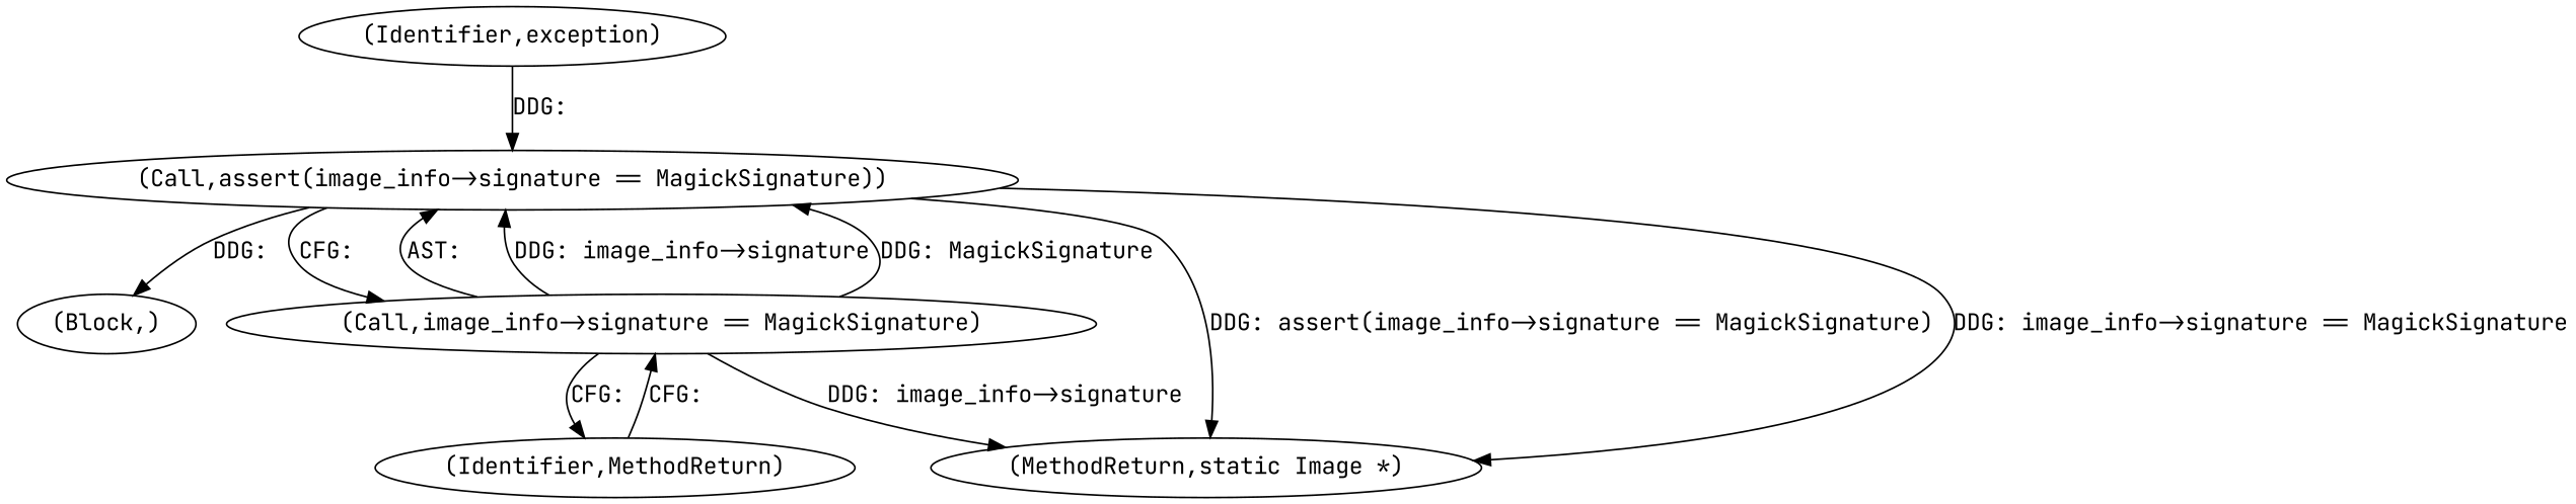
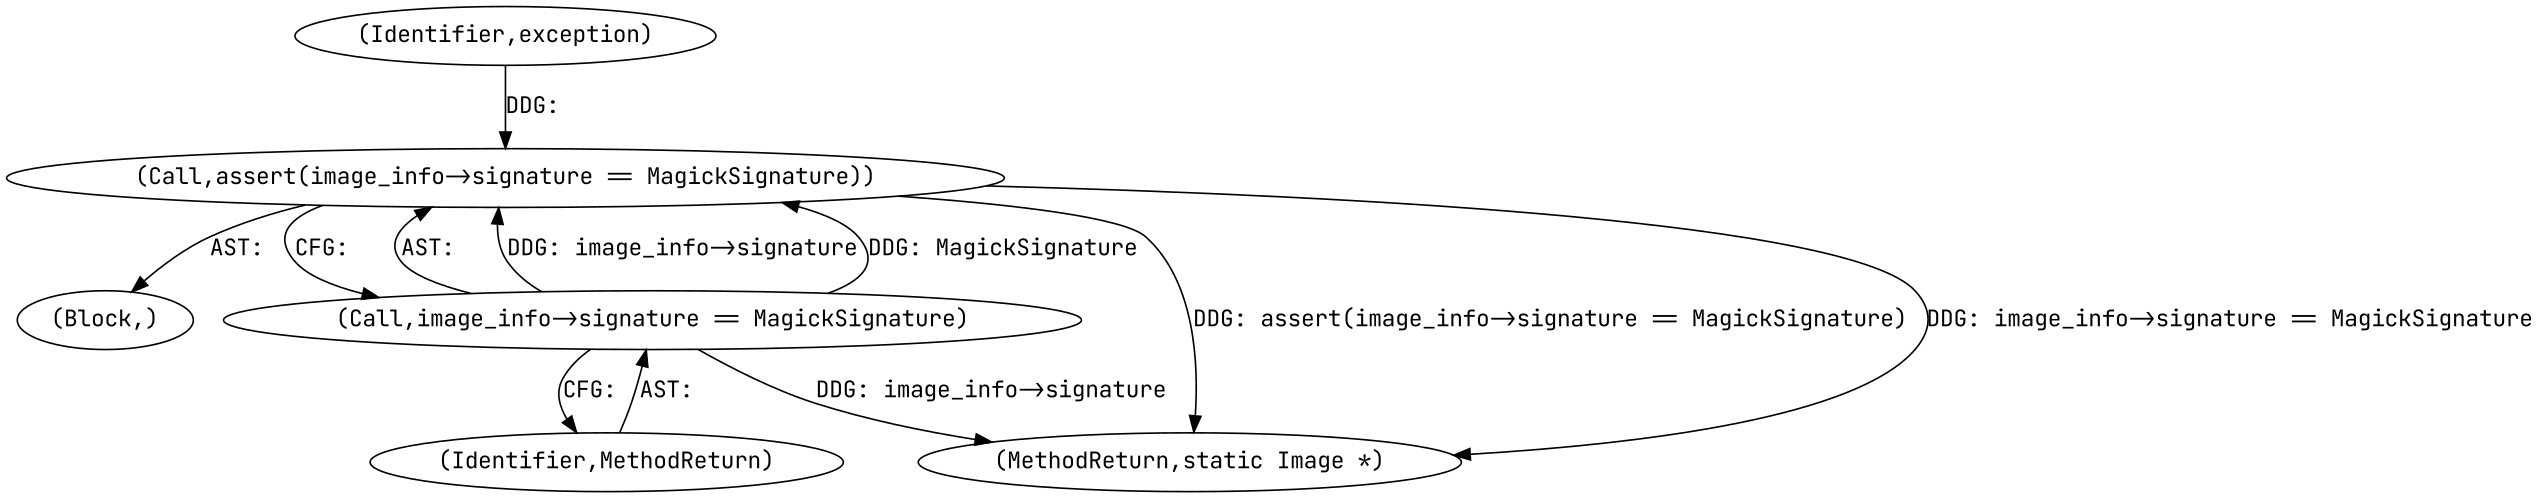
  digraph {
    fontname="JetBrains Mono"
    node [fontname="JetBrains Mono"]
    edge [fontname="JetBrains Mono"]
    n1 [label="(Call,assert(image_info->signature == MagickSignature))"]
    n2 [label="(Call,image_info->signature == MagickSignature)"]
    n3 [label="(Block,)"]
    n4 [label="(MethodReturn,static Image *)"]
    n5 [label="(Identifier,MethodReturn)"]
    n6 [label="(Identifier,exception)"]
    n1 -> n2 [label="CFG: "]
-   n1 -> n3 [label="DDG: "]
+   n1 -> n3 [label="AST: "]
    n1 -> n4 [label="DDG: assert(image_info->signature == MagickSignature)"]
    n1 -> n4 [label="DDG: image_info->signature == MagickSignature"]
    n2 -> n1 [label="AST: "]
    n2 -> n1 [label="DDG: image_info->signature"]
    n2 -> n1 [label="DDG: MagickSignature"]
    n2 -> n4 [label="DDG: image_info->signature"]
    n2 -> n5 [label="CFG: "]
-   n5 -> n2 [label="CFG: "]
+   n5 -> n2 [label="AST: "]
    n6 -> n1 [label="DDG: "]
  }
